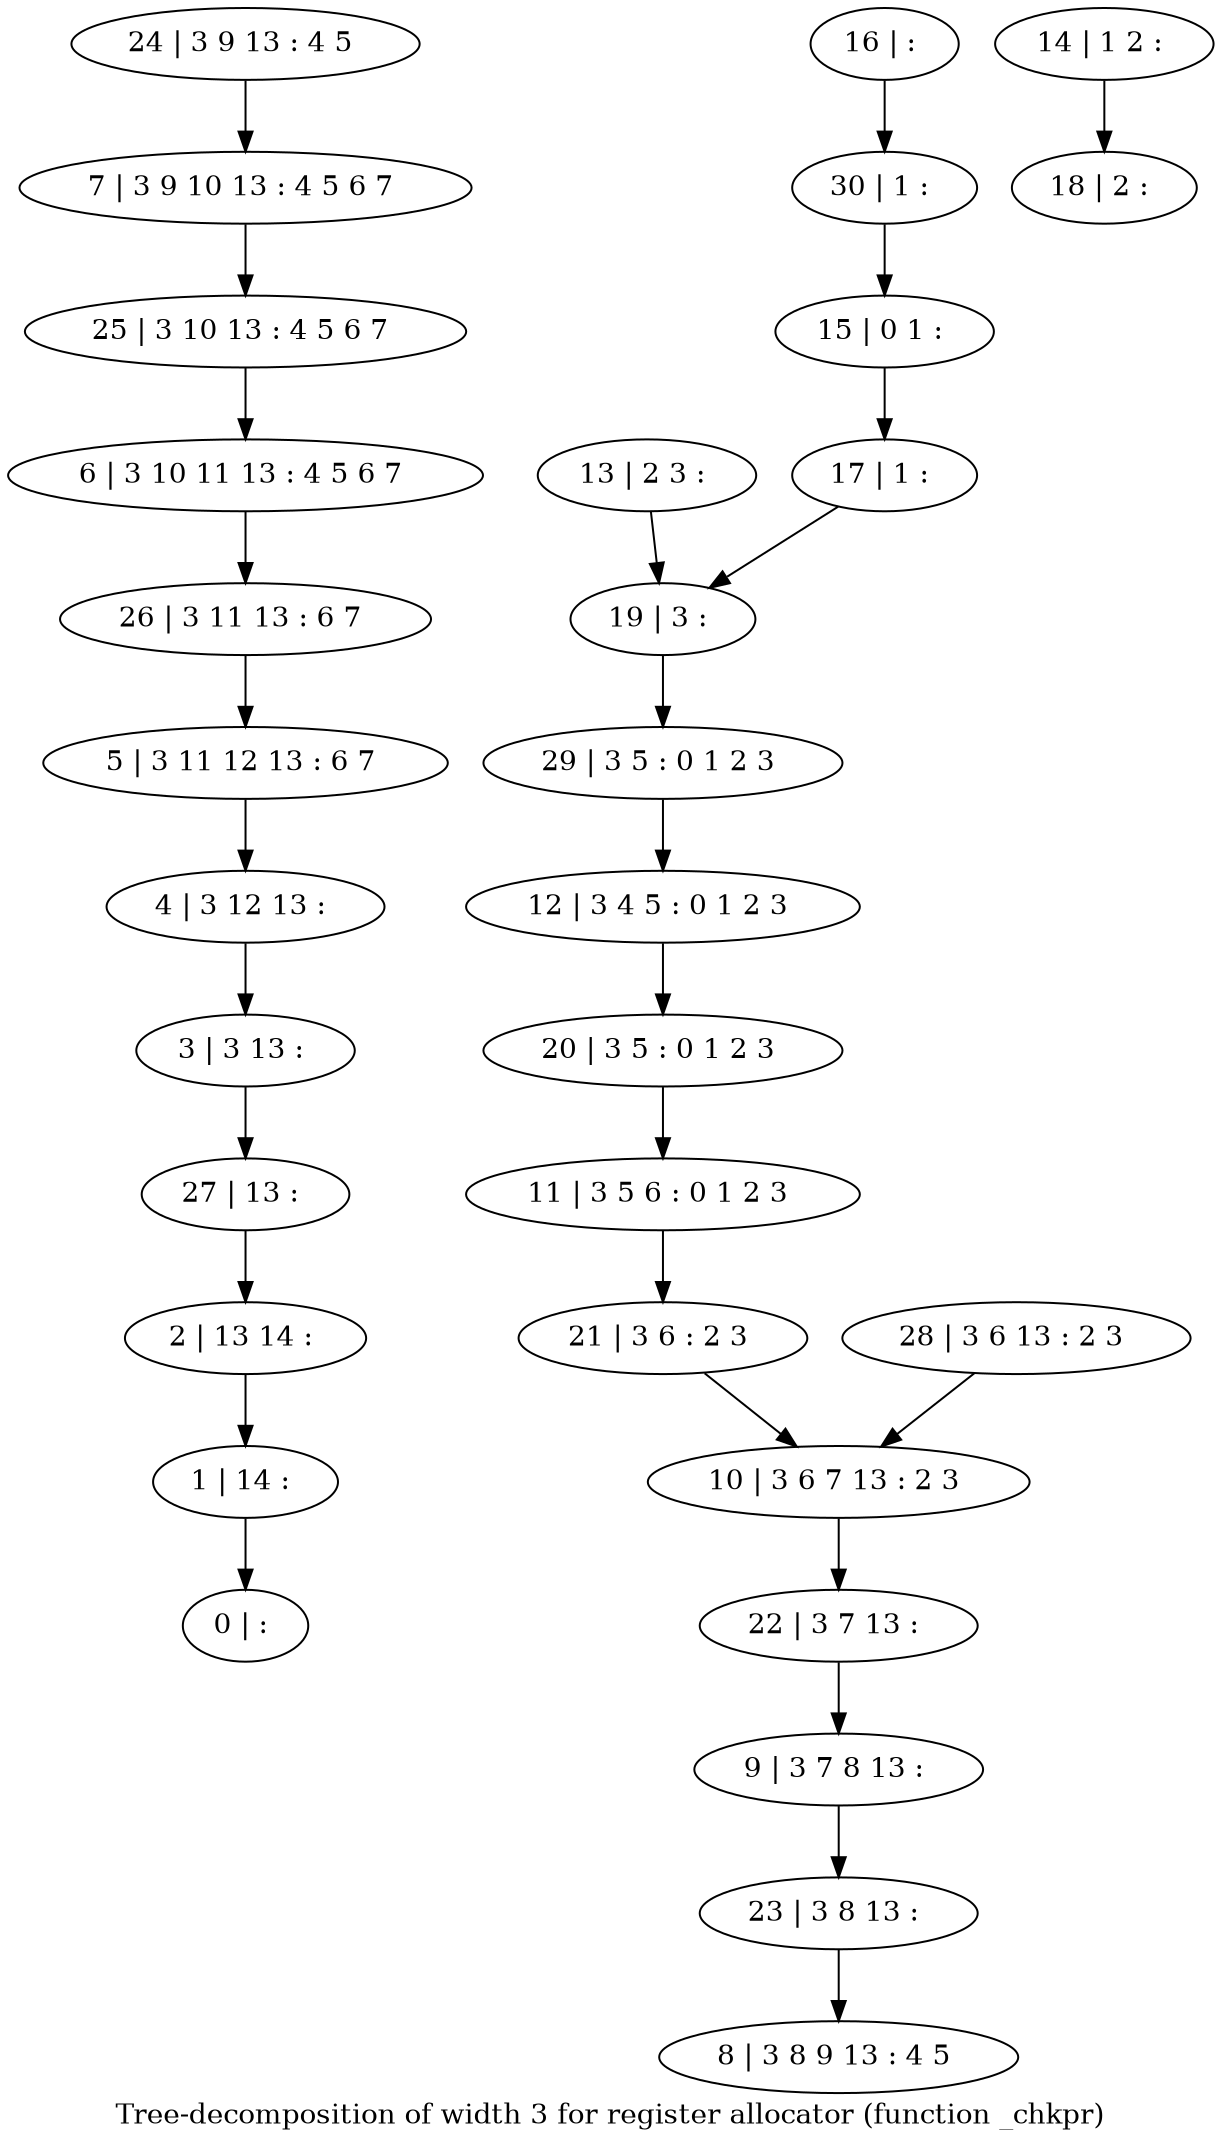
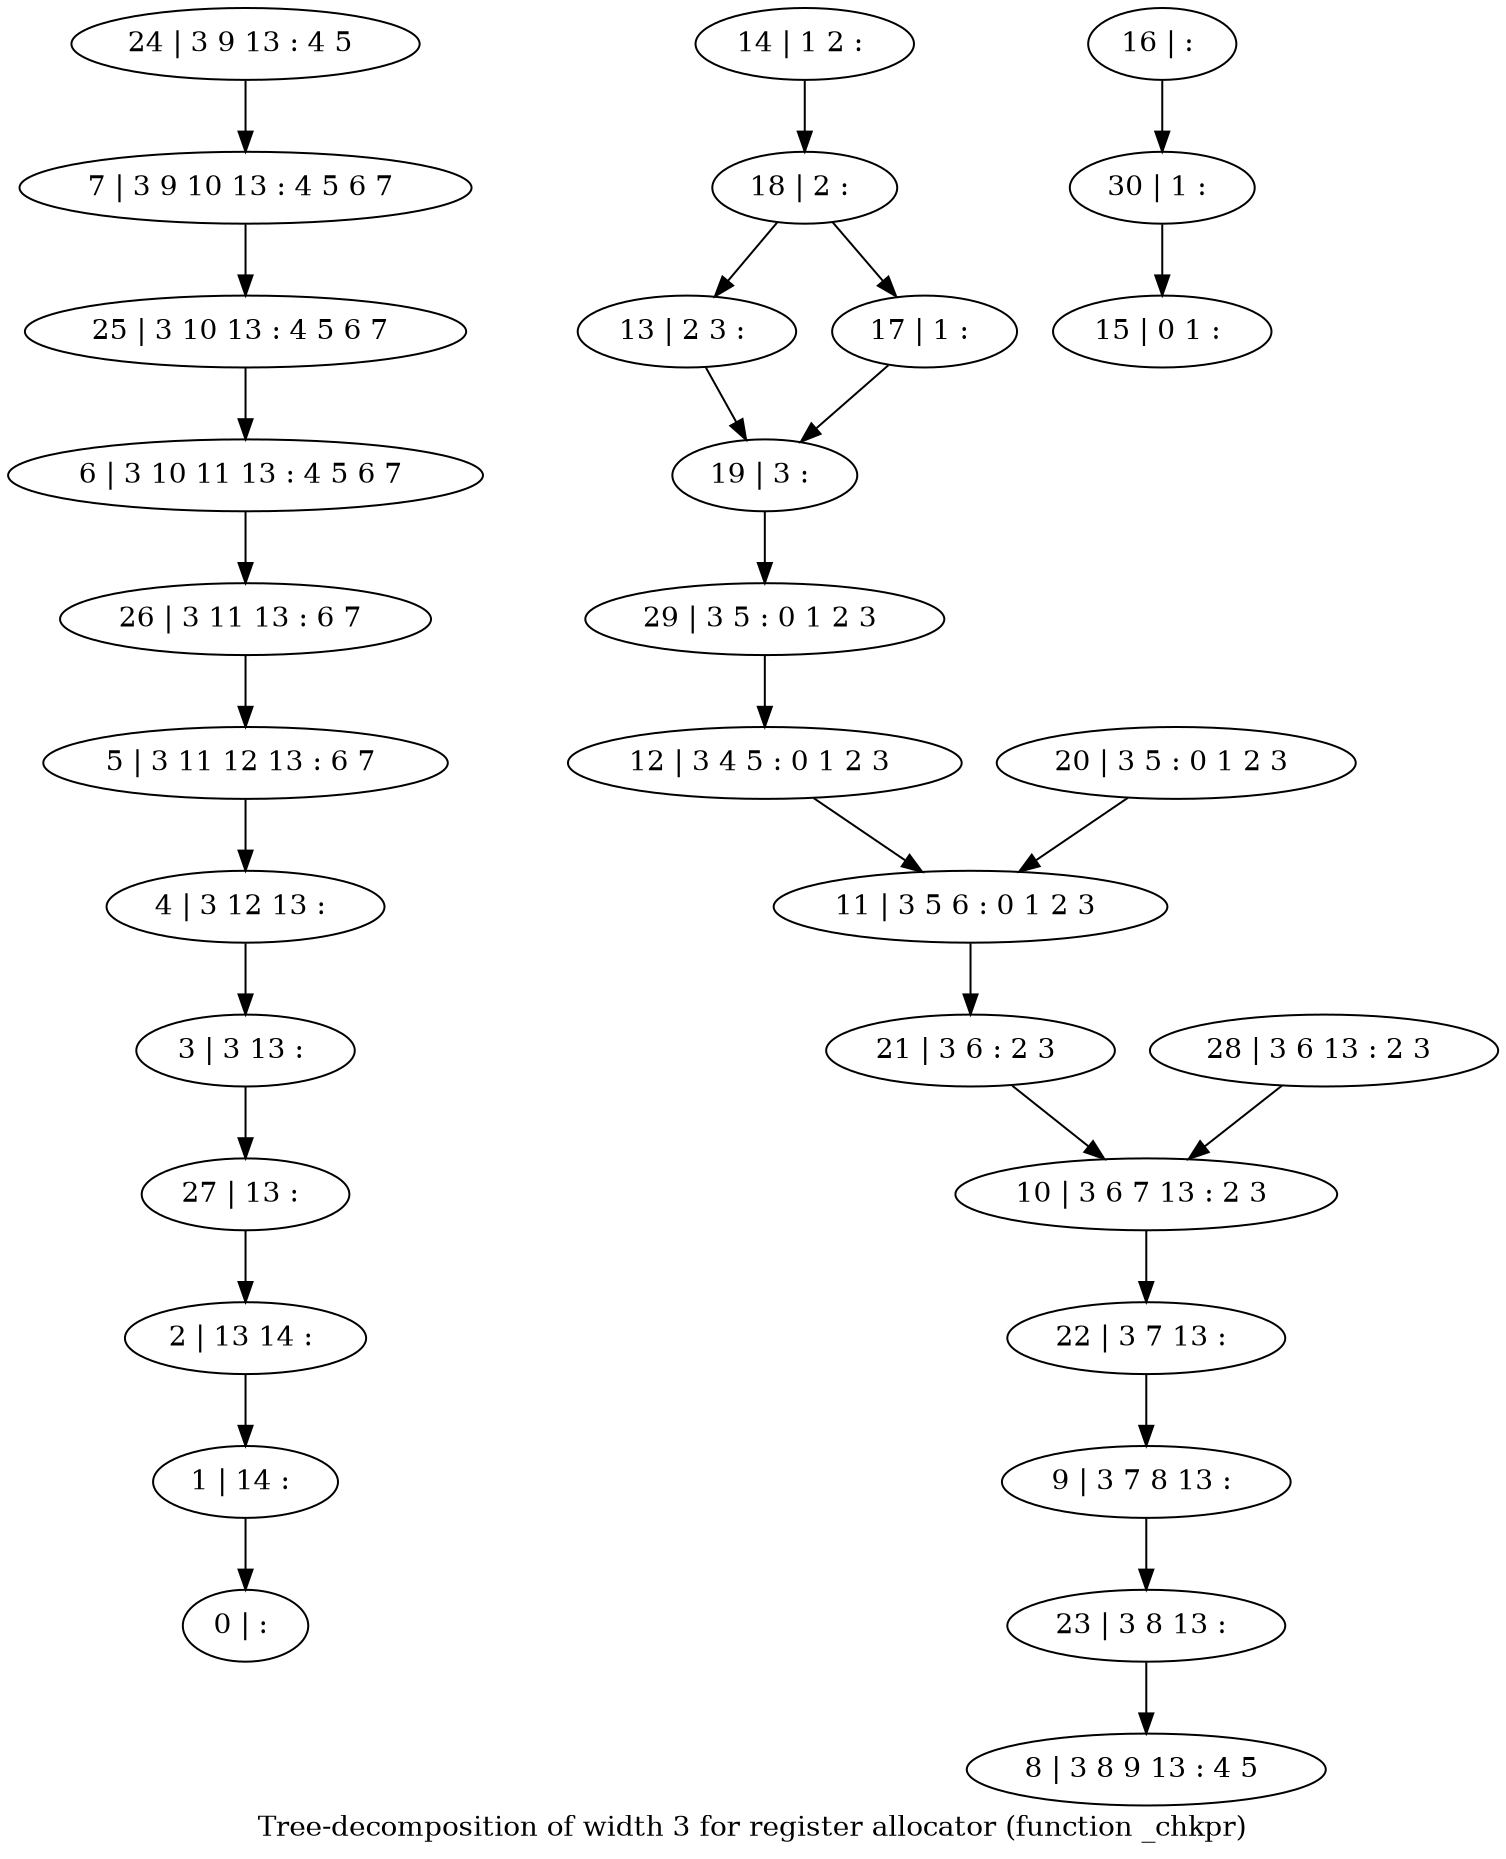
  digraph {
    label="Tree-decomposition of width 3 for register allocator (function _chkpr)"
    n1 [label="0 | : "]
    n2 [label="1 | 14 : "]
    n3 [label="2 | 13 14 : "]
    n4 [label="3 | 3 13 : "]
    n5 [label="27 | 13 : "]
    n6 [label="4 | 3 12 13 : "]
    n7 [label="5 | 3 11 12 13 : 6 7 "]
    n8 [label="6 | 3 10 11 13 : 4 5 6 7 "]
    n9 [label="26 | 3 11 13 : 6 7 "]
    n10 [label="7 | 3 9 10 13 : 4 5 6 7 "]
    n11 [label="25 | 3 10 13 : 4 5 6 7 "]
    n12 [label="8 | 3 8 9 13 : 4 5 "]
    n13 [label="24 | 3 9 13 : 4 5 "]
    n14 [label="9 | 3 7 8 13 : "]
    n15 [label="23 | 3 8 13 : "]
    n16 [label="10 | 3 6 7 13 : 2 3 "]
    n17 [label="22 | 3 7 13 : "]
    n18 [label="11 | 3 5 6 : 0 1 2 3 "]
    n19 [label="21 | 3 6 : 2 3 "]
    n20 [label="12 | 3 4 5 : 0 1 2 3 "]
    n21 [label="20 | 3 5 : 0 1 2 3 "]
    n22 [label="13 | 2 3 : "]
    n23 [label="19 | 3 : "]
    n24 [label="29 | 3 5 : 0 1 2 3 "]
    n25 [label="14 | 1 2 : "]
    n26 [label="18 | 2 : "]
    n27 [label="15 | 0 1 : "]
    n28 [label="17 | 1 : "]
    n29 [label="16 | : "]
    n30 [label="30 | 1 : "]
    n31 [label="28 | 3 6 13 : 2 3 "]
    n2 -> n1
    n3 -> n2
    n4 -> n5
    n5 -> n3
    n6 -> n4
    n7 -> n6
    n8 -> n9
    n9 -> n7
    n10 -> n11
    n11 -> n8
    n13 -> n10
    n14 -> n15
    n15 -> n12
    n16 -> n17
    n17 -> n14
    n18 -> n19
    n19 -> n16
-   n20 -> n21
+   n20 -> n18
    n21 -> n18
    n22 -> n23
    n23 -> n24
    n24 -> n20
    n25 -> n26
-   n27 -> n28
+   n26 -> n22
+   n26 -> n28
    n28 -> n23
    n29 -> n30
    n30 -> n27
    n31 -> n16
  }
